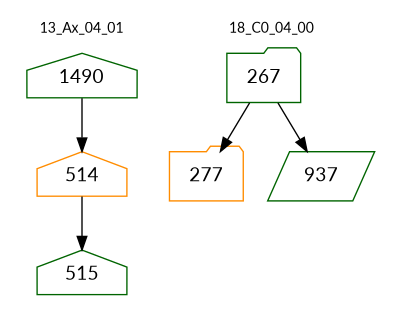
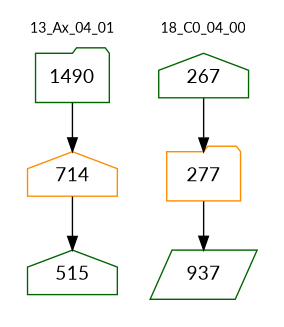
  digraph {
    fontname=Lato
    node [color=darkgreen fontname=Lato shape=house]
    edge [color=black fontname=Lato]
-   n1 [color=darkorange label=514]
-   n2 [label=1490]
+   n1 [color=darkorange label=714]
+   n2 [label=1490 shape=folder]
    n3 [label=515]
-   n4 [label=267 shape=folder]
+   n4 [label=267]
    n5 [color=darkorange label=277 shape=folder]
    n6 [label=937 shape=parallelogram]
    subgraph cluster_1 {
      color=white
      fontsize=10
      label="13_Ax_04_01"
      n1
      n2
      n3
    }
    subgraph cluster_2 {
      color=white
      fontsize=10
      label="18_C0_04_00"
      n4
      n5
      n6
    }
    n1 -> n3
    n2 -> n1
    n4 -> n5
-   n4 -> n6
+   n5 -> n6
  }
